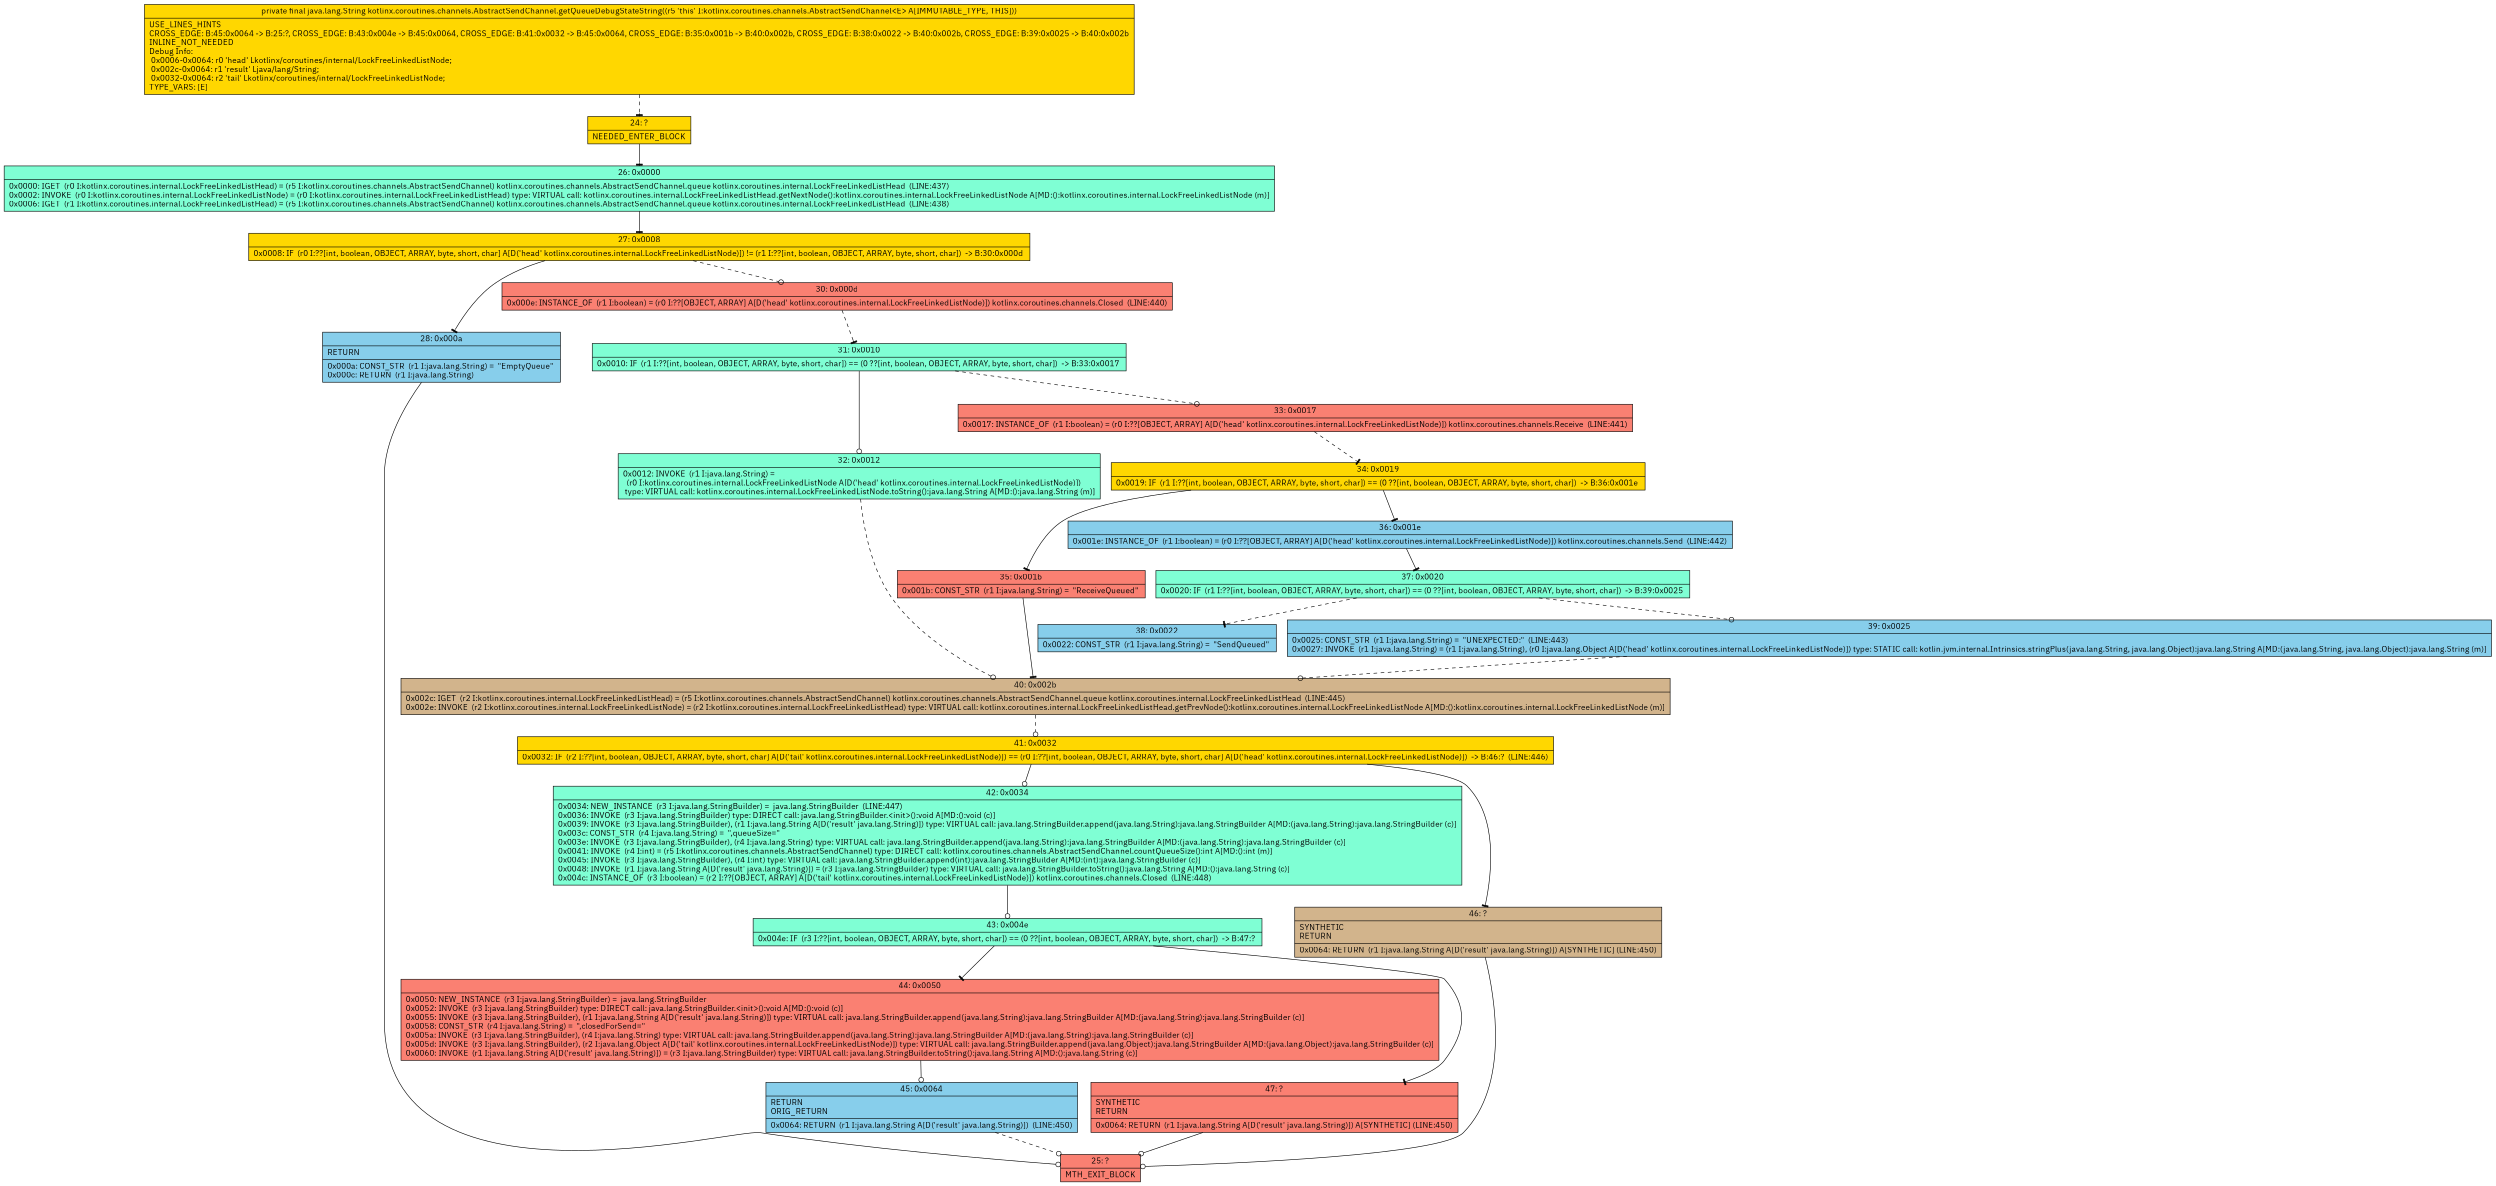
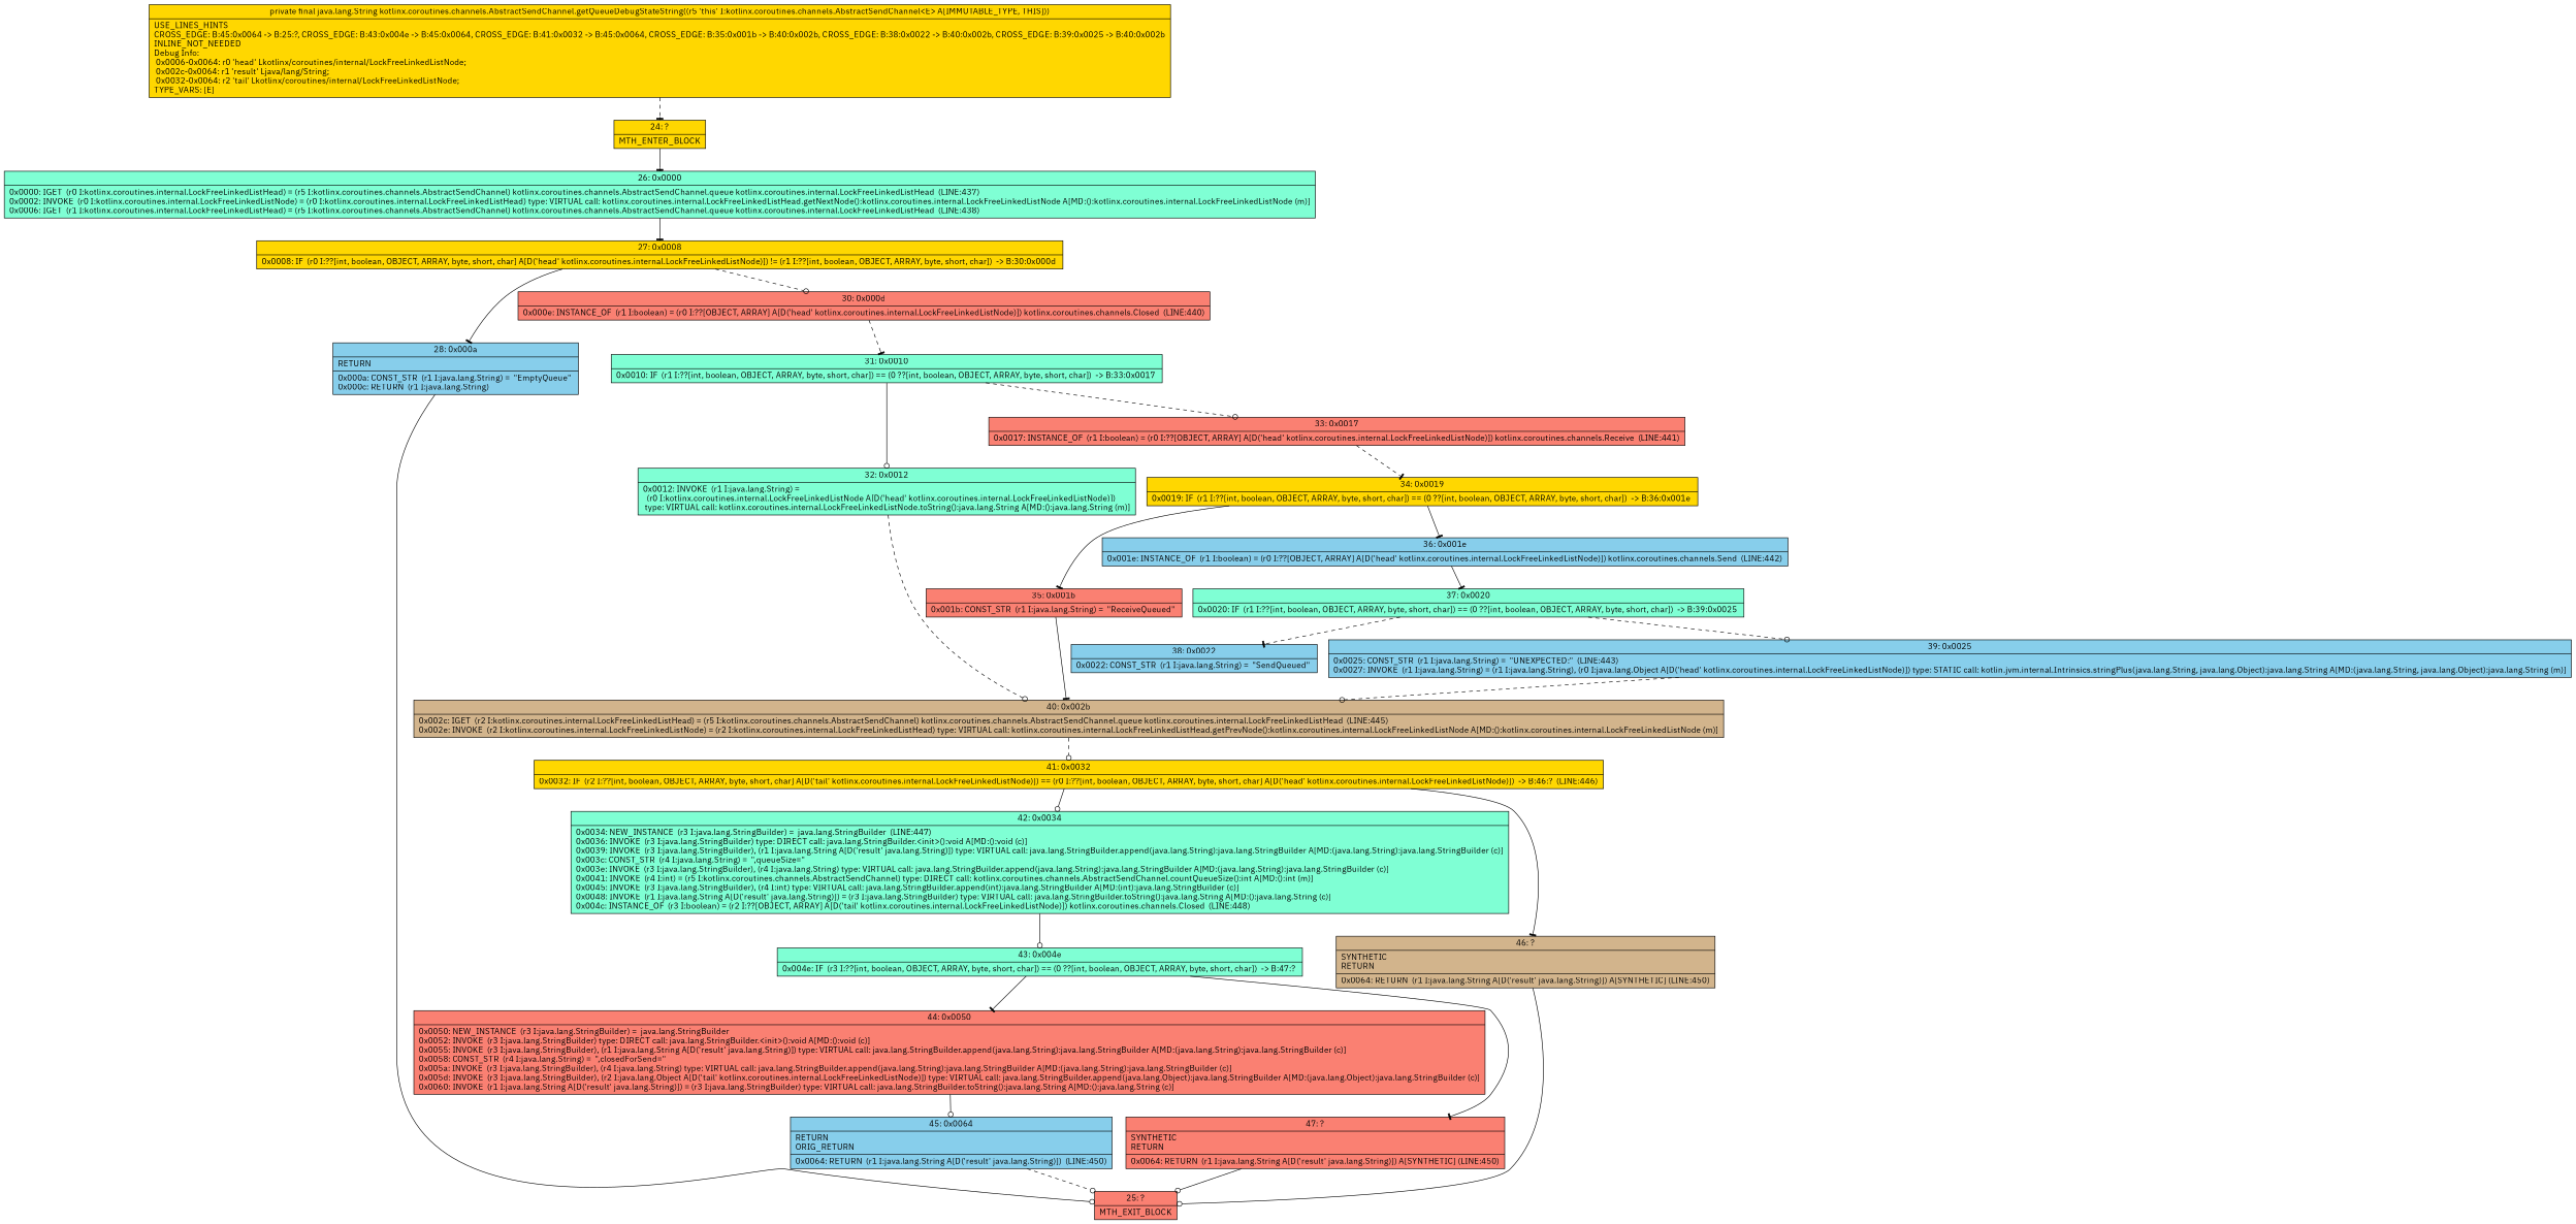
  digraph {
    fontname="IBM Plex Sans"
    node [fillcolor=aquamarine fontname="IBM Plex Sans" shape=record style=filled]
    edge [arrowhead=tee fontname="IBM Plex Sans" style=solid]
-   n1 [fillcolor=gold label="{24\:\ ?|NEEDED_ENTER_BLOCK\l}"]
+   n1 [fillcolor=gold label="{24\:\ ?|MTH_ENTER_BLOCK\l}"]
    n2 [label="{26\:\ 0x0000|0x0000: IGET  (r0 I:kotlinx.coroutines.internal.LockFreeLinkedListHead) = (r5 I:kotlinx.coroutines.channels.AbstractSendChannel) kotlinx.coroutines.channels.AbstractSendChannel.queue kotlinx.coroutines.internal.LockFreeLinkedListHead  (LINE:437)\l0x0002: INVOKE  (r0 I:kotlinx.coroutines.internal.LockFreeLinkedListNode) = (r0 I:kotlinx.coroutines.internal.LockFreeLinkedListHead) type: VIRTUAL call: kotlinx.coroutines.internal.LockFreeLinkedListHead.getNextNode():kotlinx.coroutines.internal.LockFreeLinkedListNode A[MD:():kotlinx.coroutines.internal.LockFreeLinkedListNode (m)]\l0x0006: IGET  (r1 I:kotlinx.coroutines.internal.LockFreeLinkedListHead) = (r5 I:kotlinx.coroutines.channels.AbstractSendChannel) kotlinx.coroutines.channels.AbstractSendChannel.queue kotlinx.coroutines.internal.LockFreeLinkedListHead  (LINE:438)\l}"]
    n3 [fillcolor=gold label="{27\:\ 0x0008|0x0008: IF  (r0 I:??[int, boolean, OBJECT, ARRAY, byte, short, char] A[D('head' kotlinx.coroutines.internal.LockFreeLinkedListNode)]) != (r1 I:??[int, boolean, OBJECT, ARRAY, byte, short, char])  \-\> B:30:0x000d \l}"]
    n4 [fillcolor=skyblue label="{28\:\ 0x000a|RETURN\l|0x000a: CONST_STR  (r1 I:java.lang.String) =  \"EmptyQueue\" \l0x000c: RETURN  (r1 I:java.lang.String) \l}"]
    n5 [fillcolor=salmon label="{30\:\ 0x000d|0x000e: INSTANCE_OF  (r1 I:boolean) = (r0 I:??[OBJECT, ARRAY] A[D('head' kotlinx.coroutines.internal.LockFreeLinkedListNode)]) kotlinx.coroutines.channels.Closed  (LINE:440)\l}"]
    n6 [fillcolor=salmon label="{25\:\ ?|MTH_EXIT_BLOCK\l}"]
    n7 [label="{31\:\ 0x0010|0x0010: IF  (r1 I:??[int, boolean, OBJECT, ARRAY, byte, short, char]) == (0 ??[int, boolean, OBJECT, ARRAY, byte, short, char])  \-\> B:33:0x0017 \l}"]
    n8 [label="{32\:\ 0x0012|0x0012: INVOKE  (r1 I:java.lang.String) = \l  (r0 I:kotlinx.coroutines.internal.LockFreeLinkedListNode A[D('head' kotlinx.coroutines.internal.LockFreeLinkedListNode)])\l type: VIRTUAL call: kotlinx.coroutines.internal.LockFreeLinkedListNode.toString():java.lang.String A[MD:():java.lang.String (m)]\l}"]
    n9 [fillcolor=salmon label="{33\:\ 0x0017|0x0017: INSTANCE_OF  (r1 I:boolean) = (r0 I:??[OBJECT, ARRAY] A[D('head' kotlinx.coroutines.internal.LockFreeLinkedListNode)]) kotlinx.coroutines.channels.Receive  (LINE:441)\l}"]
    n10 [fillcolor=tan label="{40\:\ 0x002b|0x002c: IGET  (r2 I:kotlinx.coroutines.internal.LockFreeLinkedListHead) = (r5 I:kotlinx.coroutines.channels.AbstractSendChannel) kotlinx.coroutines.channels.AbstractSendChannel.queue kotlinx.coroutines.internal.LockFreeLinkedListHead  (LINE:445)\l0x002e: INVOKE  (r2 I:kotlinx.coroutines.internal.LockFreeLinkedListNode) = (r2 I:kotlinx.coroutines.internal.LockFreeLinkedListHead) type: VIRTUAL call: kotlinx.coroutines.internal.LockFreeLinkedListHead.getPrevNode():kotlinx.coroutines.internal.LockFreeLinkedListNode A[MD:():kotlinx.coroutines.internal.LockFreeLinkedListNode (m)]\l}"]
    n11 [fillcolor=gold label="{34\:\ 0x0019|0x0019: IF  (r1 I:??[int, boolean, OBJECT, ARRAY, byte, short, char]) == (0 ??[int, boolean, OBJECT, ARRAY, byte, short, char])  \-\> B:36:0x001e \l}"]
    n12 [fillcolor=gold label="{41\:\ 0x0032|0x0032: IF  (r2 I:??[int, boolean, OBJECT, ARRAY, byte, short, char] A[D('tail' kotlinx.coroutines.internal.LockFreeLinkedListNode)]) == (r0 I:??[int, boolean, OBJECT, ARRAY, byte, short, char] A[D('head' kotlinx.coroutines.internal.LockFreeLinkedListNode)])  \-\> B:46:?  (LINE:446)\l}"]
    n13 [label="{42\:\ 0x0034|0x0034: NEW_INSTANCE  (r3 I:java.lang.StringBuilder) =  java.lang.StringBuilder  (LINE:447)\l0x0036: INVOKE  (r3 I:java.lang.StringBuilder) type: DIRECT call: java.lang.StringBuilder.\<init\>():void A[MD:():void (c)]\l0x0039: INVOKE  (r3 I:java.lang.StringBuilder), (r1 I:java.lang.String A[D('result' java.lang.String)]) type: VIRTUAL call: java.lang.StringBuilder.append(java.lang.String):java.lang.StringBuilder A[MD:(java.lang.String):java.lang.StringBuilder (c)]\l0x003c: CONST_STR  (r4 I:java.lang.String) =  \",queueSize=\" \l0x003e: INVOKE  (r3 I:java.lang.StringBuilder), (r4 I:java.lang.String) type: VIRTUAL call: java.lang.StringBuilder.append(java.lang.String):java.lang.StringBuilder A[MD:(java.lang.String):java.lang.StringBuilder (c)]\l0x0041: INVOKE  (r4 I:int) = (r5 I:kotlinx.coroutines.channels.AbstractSendChannel) type: DIRECT call: kotlinx.coroutines.channels.AbstractSendChannel.countQueueSize():int A[MD:():int (m)]\l0x0045: INVOKE  (r3 I:java.lang.StringBuilder), (r4 I:int) type: VIRTUAL call: java.lang.StringBuilder.append(int):java.lang.StringBuilder A[MD:(int):java.lang.StringBuilder (c)]\l0x0048: INVOKE  (r1 I:java.lang.String A[D('result' java.lang.String)]) = (r3 I:java.lang.StringBuilder) type: VIRTUAL call: java.lang.StringBuilder.toString():java.lang.String A[MD:():java.lang.String (c)]\l0x004c: INSTANCE_OF  (r3 I:boolean) = (r2 I:??[OBJECT, ARRAY] A[D('tail' kotlinx.coroutines.internal.LockFreeLinkedListNode)]) kotlinx.coroutines.channels.Closed  (LINE:448)\l}"]
    n14 [fillcolor=tan label="{46\:\ ?|SYNTHETIC\lRETURN\l|0x0064: RETURN  (r1 I:java.lang.String A[D('result' java.lang.String)]) A[SYNTHETIC] (LINE:450)\l}"]
    n15 [label="{43\:\ 0x004e|0x004e: IF  (r3 I:??[int, boolean, OBJECT, ARRAY, byte, short, char]) == (0 ??[int, boolean, OBJECT, ARRAY, byte, short, char])  \-\> B:47:? \l}"]
    n16 [fillcolor=salmon label="{44\:\ 0x0050|0x0050: NEW_INSTANCE  (r3 I:java.lang.StringBuilder) =  java.lang.StringBuilder \l0x0052: INVOKE  (r3 I:java.lang.StringBuilder) type: DIRECT call: java.lang.StringBuilder.\<init\>():void A[MD:():void (c)]\l0x0055: INVOKE  (r3 I:java.lang.StringBuilder), (r1 I:java.lang.String A[D('result' java.lang.String)]) type: VIRTUAL call: java.lang.StringBuilder.append(java.lang.String):java.lang.StringBuilder A[MD:(java.lang.String):java.lang.StringBuilder (c)]\l0x0058: CONST_STR  (r4 I:java.lang.String) =  \",closedForSend=\" \l0x005a: INVOKE  (r3 I:java.lang.StringBuilder), (r4 I:java.lang.String) type: VIRTUAL call: java.lang.StringBuilder.append(java.lang.String):java.lang.StringBuilder A[MD:(java.lang.String):java.lang.StringBuilder (c)]\l0x005d: INVOKE  (r3 I:java.lang.StringBuilder), (r2 I:java.lang.Object A[D('tail' kotlinx.coroutines.internal.LockFreeLinkedListNode)]) type: VIRTUAL call: java.lang.StringBuilder.append(java.lang.Object):java.lang.StringBuilder A[MD:(java.lang.Object):java.lang.StringBuilder (c)]\l0x0060: INVOKE  (r1 I:java.lang.String A[D('result' java.lang.String)]) = (r3 I:java.lang.StringBuilder) type: VIRTUAL call: java.lang.StringBuilder.toString():java.lang.String A[MD:():java.lang.String (c)]\l}"]
    n17 [fillcolor=salmon label="{47\:\ ?|SYNTHETIC\lRETURN\l|0x0064: RETURN  (r1 I:java.lang.String A[D('result' java.lang.String)]) A[SYNTHETIC] (LINE:450)\l}"]
    n18 [fillcolor=skyblue label="{45\:\ 0x0064|RETURN\lORIG_RETURN\l|0x0064: RETURN  (r1 I:java.lang.String A[D('result' java.lang.String)])  (LINE:450)\l}"]
    n19 [fillcolor=salmon label="{35\:\ 0x001b|0x001b: CONST_STR  (r1 I:java.lang.String) =  \"ReceiveQueued\" \l}"]
    n20 [fillcolor=skyblue label="{36\:\ 0x001e|0x001e: INSTANCE_OF  (r1 I:boolean) = (r0 I:??[OBJECT, ARRAY] A[D('head' kotlinx.coroutines.internal.LockFreeLinkedListNode)]) kotlinx.coroutines.channels.Send  (LINE:442)\l}"]
    n21 [label="{37\:\ 0x0020|0x0020: IF  (r1 I:??[int, boolean, OBJECT, ARRAY, byte, short, char]) == (0 ??[int, boolean, OBJECT, ARRAY, byte, short, char])  \-\> B:39:0x0025 \l}"]
    n22 [fillcolor=skyblue label="{38\:\ 0x0022|0x0022: CONST_STR  (r1 I:java.lang.String) =  \"SendQueued\" \l}"]
    n23 [fillcolor=skyblue label="{39\:\ 0x0025|0x0025: CONST_STR  (r1 I:java.lang.String) =  \"UNEXPECTED:\"  (LINE:443)\l0x0027: INVOKE  (r1 I:java.lang.String) = (r1 I:java.lang.String), (r0 I:java.lang.Object A[D('head' kotlinx.coroutines.internal.LockFreeLinkedListNode)]) type: STATIC call: kotlin.jvm.internal.Intrinsics.stringPlus(java.lang.String, java.lang.Object):java.lang.String A[MD:(java.lang.String, java.lang.Object):java.lang.String (m)]\l}"]
    n24 [fillcolor=gold label="{private final java.lang.String kotlinx.coroutines.channels.AbstractSendChannel.getQueueDebugStateString((r5 'this' I:kotlinx.coroutines.channels.AbstractSendChannel\<E\> A[IMMUTABLE_TYPE, THIS]))  | USE_LINES_HINTS\lCROSS_EDGE: B:45:0x0064 \-\> B:25:?, CROSS_EDGE: B:43:0x004e \-\> B:45:0x0064, CROSS_EDGE: B:41:0x0032 \-\> B:45:0x0064, CROSS_EDGE: B:35:0x001b \-\> B:40:0x002b, CROSS_EDGE: B:38:0x0022 \-\> B:40:0x002b, CROSS_EDGE: B:39:0x0025 \-\> B:40:0x002b\lINLINE_NOT_NEEDED\lDebug Info:\l  0x0006\-0x0064: r0 'head' Lkotlinx\/coroutines\/internal\/LockFreeLinkedListNode;\l  0x002c\-0x0064: r1 'result' Ljava\/lang\/String;\l  0x0032\-0x0064: r2 'tail' Lkotlinx\/coroutines\/internal\/LockFreeLinkedListNode;\lTYPE_VARS: [E]\l}"]
    n1 -> n2
    n2 -> n3
    n3 -> n4
    n3 -> n5 [arrowhead=odot style=dashed]
    n4 -> n6 [arrowhead=odot]
    n5 -> n7 [style=dashed]
    n7 -> n8 [arrowhead=odot]
    n7 -> n9 [arrowhead=odot style=dashed]
    n8 -> n10 [arrowhead=odot style=dashed]
    n9 -> n11 [style=dashed]
    n10 -> n12 [arrowhead=odot style=dashed]
    n11 -> n19
    n11 -> n20
    n12 -> n13 [arrowhead=odot]
    n12 -> n14
    n13 -> n15 [arrowhead=odot]
    n14 -> n6 [arrowhead=odot]
    n15 -> n16
    n15 -> n17
    n16 -> n18 [arrowhead=odot]
    n17 -> n6 [arrowhead=odot]
    n18 -> n6 [arrowhead=odot style=dashed]
    n19 -> n10
    n20 -> n21
    n21 -> n22 [style=dashed]
    n21 -> n23 [arrowhead=odot style=dashed]
    n23 -> n10 [arrowhead=odot style=dashed]
    n24 -> n1 [style=dashed]
  }
